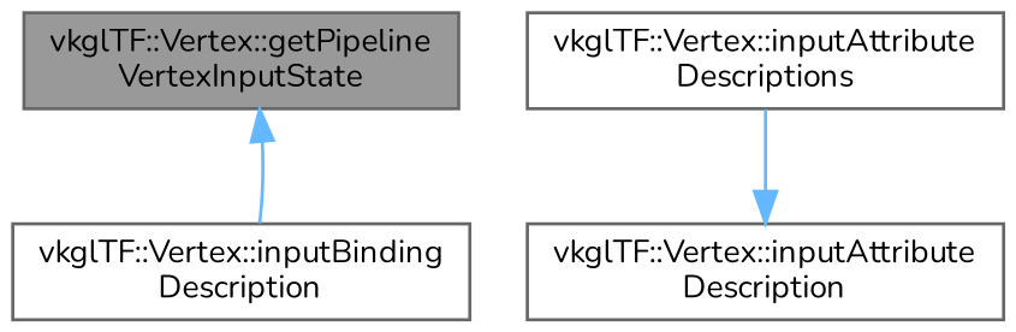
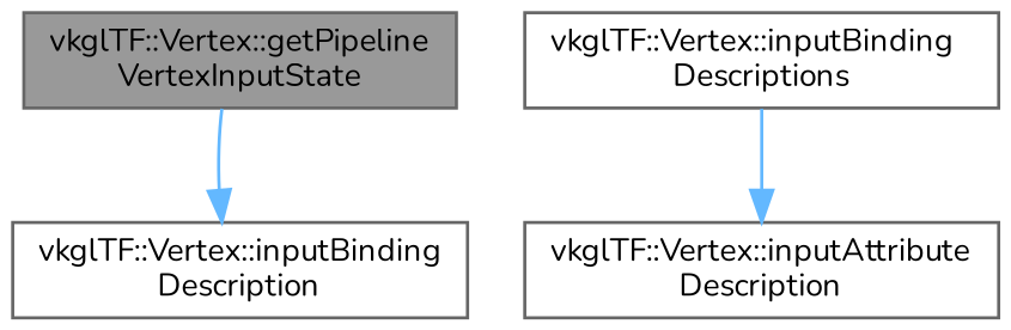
  digraph {
    fontname=Nunito
    rankdir=TB
    node [color=grey40 fillcolor=white fontname=Nunito fontsize=10 shape=box style=filled]
    edge [color=steelblue1 fontname=Nunito fontsize=10 labelfontname=Helvetica labelfontsize=10 style=solid]
    n1 [color=gray40 fillcolor=grey60 fontcolor=black height=0.2 label="vkglTF::Vertex::getPipeline\lVertexInputState" width=0.4]
    n2 [height=0.2 label="vkglTF::Vertex::inputBinding\lDescription" width=0.4]
-   n3 [height=0.2 label="vkglTF::Vertex::inputAttribute\lDescriptions" width=0.4]
+   n3 [height=0.2 label="vkglTF::Vertex::inputBinding\lDescriptions" width=0.4]
    n4 [height=0.2 label="vkglTF::Vertex::inputAttribute\lDescription" width=0.4]
-   n2 -> n1
+   n1 -> n2
    n3 -> n4
  }
